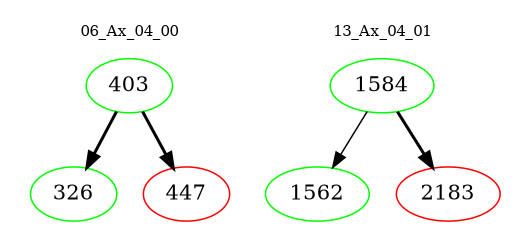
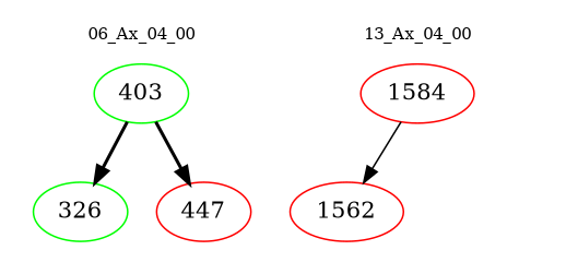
  digraph {
    node [color=green]
    edge [color=black style=bold]
    n1 [label=403]
    n2 [label=326]
    n3 [color=red label=447]
-   n4 [label=1584]
-   n5 [label=1562]
-   n6 [color=red label=2183]
+   n4 [color=red label=1584]
+   n5 [color=red label=1562]
    subgraph cluster_1 {
      color=white
      fontsize=10
      label="06_Ax_04_00"
      n1
      n2
      n3
    }
    subgraph cluster_2 {
      color=white
      fontsize=10
-     label="13_Ax_04_01"
+     label="13_Ax_04_00"
      n4
      n5
-     n6
    }
    n1 -> n2
    n1 -> n3
    n4 -> n5 [style=solid]
-   n4 -> n6
  }
